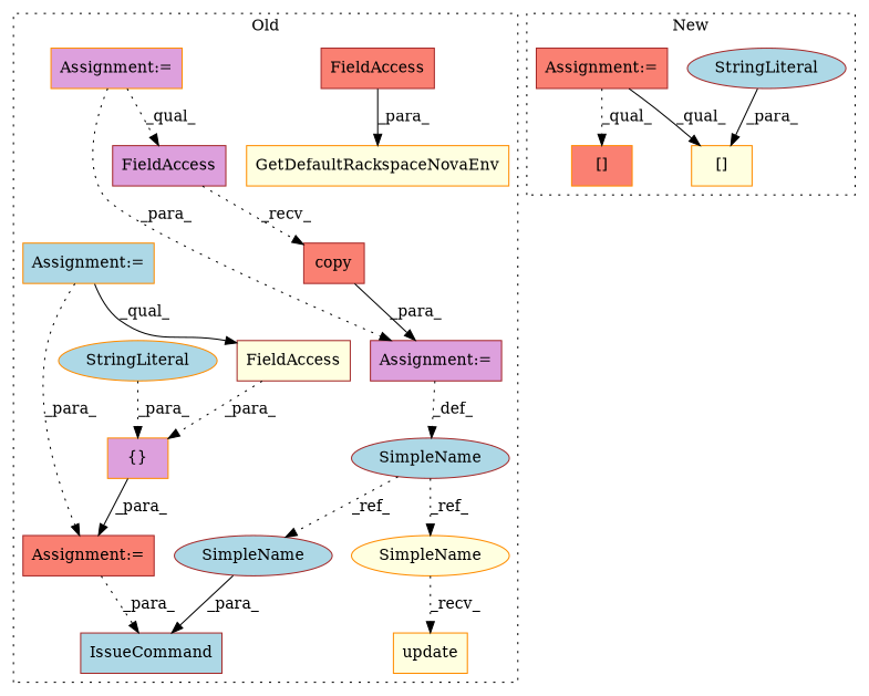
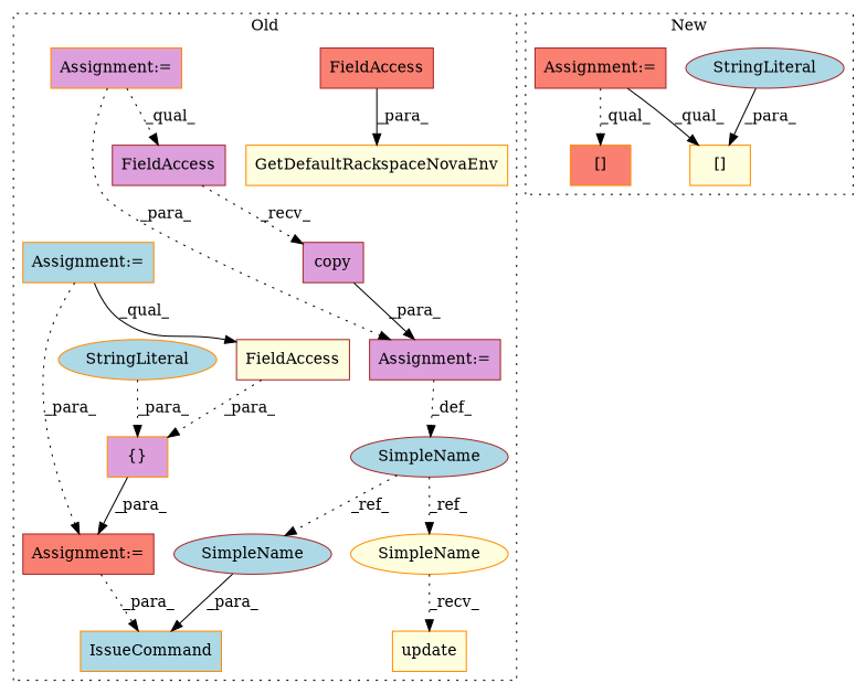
  digraph {
    fontname="DejaVu Serif"
    node [a=7 color=darkorange fillcolor=lightblue fontname="DejaVu Serif" l=3 shape=box style=filled]
    edge [fontname="DejaVu Serif" style=dotted]
    n1 [a=32 fillcolor=lightyellow l="27,1" label=GetDefaultRackspaceNovaEnv s="6204,6240"]
    n2 [a=32 fillcolor=lightyellow l="7,1" label=update s="6192,6241"]
-   n3 [a=32 color=brown fillcolor=salmon l=6 label=copy s=6176]
-   n4 [a=32 color=brown l="13,1" label=IssueCommand s="6363,6395"]
+   n3 [a=32 color=brown fillcolor=plum l=6 label=copy s=6176]
+   n4 [a=32 l="13,1" label=IssueCommand s="6363,6395"]
    n5 [a=4 fillcolor=plum l="1,1" label="{}" s="6276,6307"]
    n6 [a=42 color=brown label=SimpleName s=6161 shape=ellipse]
    n7 [a=45 l=6 label=StringLiteral s=6293 shape=ellipse]
    n8 [a=22 color=brown fillcolor=salmon l=9 label=FieldAccess s=6231]
    n9 [a=22 color=brown fillcolor=lightyellow l=15 label=FieldAccess s=6277]
    n10 [a=22 color=brown fillcolor=plum l=10 label=FieldAccess s=6165]
    n11 [fillcolor=plum l=2 label="Assignment:=" s=6020]
    n12 [l=5 label="Assignment:=" s=6032]
    n13 [color=brown fillcolor=salmon l=1 label="Assignment:=" s=6263]
    n14 [color=brown fillcolor=plum l=1 label="Assignment:=" s=6164]
    n15 [a=42 fillcolor=lightyellow label=SimpleName s=6188 shape=ellipse]
    n16 [a=42 color=brown label=SimpleName s=6392 shape=ellipse]
    n17 [a=2 fillcolor=lightyellow l="5,1" label="[]" s="4679,4696"]
    n18 [a=45 color=brown l=12 label=StringLiteral s=4684 shape=ellipse]
    n19 [color=brown fillcolor=salmon l=4 label="Assignment:=" s=4295]
    n20 [a=2 fillcolor=salmon l="5,1" label="[]" s="4638,4656"]
    subgraph cluster_1 {
      label=Old
      style=dotted
      n1
      n2
      n3
      n4
      n5
      n6
      n7
      n8
      n9
      n10
      n11
      n12
      n13
      n14
      n15
      n16
    }
    subgraph cluster_2 {
      label=New
      style=dotted
      n17
      n18
      n19
      n20
    }
    n3 -> n14 [label=_para_ style=solid]
    n5 -> n13 [label=_para_ style=solid]
    n6 -> n15 [label=_ref_]
    n6 -> n16 [label=_ref_]
    n7 -> n5 [label=_para_]
    n8 -> n1 [label=_para_ style=solid]
    n9 -> n5 [label=_para_]
    n10 -> n3 [label=_recv_]
    n11 -> n10 [label=_qual_]
    n11 -> n14 [label=_para_]
    n12 -> n9 [label=_qual_ style=solid]
    n12 -> n13 [label=_para_]
    n13 -> n4 [label=_para_]
    n14 -> n6 [label=_def_]
    n15 -> n2 [label=_recv_]
    n16 -> n4 [label=_para_ style=solid]
    n18 -> n17 [label=_para_ style=solid]
    n19 -> n17 [label=_qual_ style=solid]
    n19 -> n20 [label=_qual_]
  }
